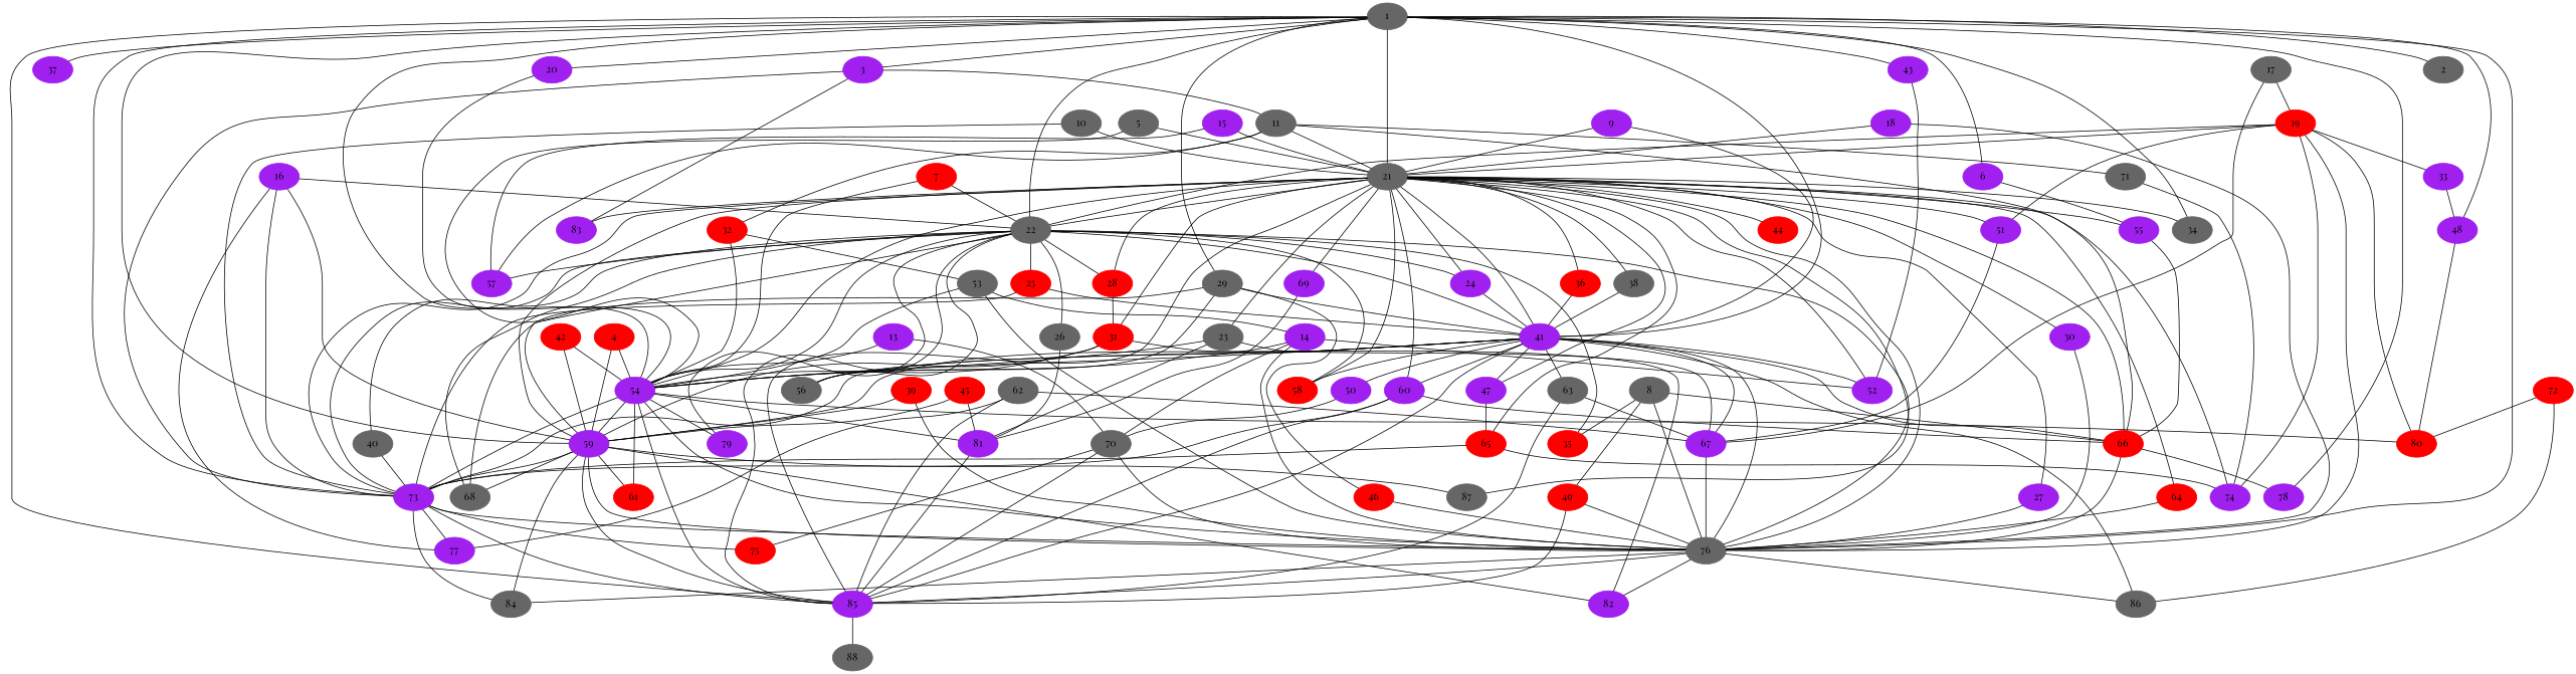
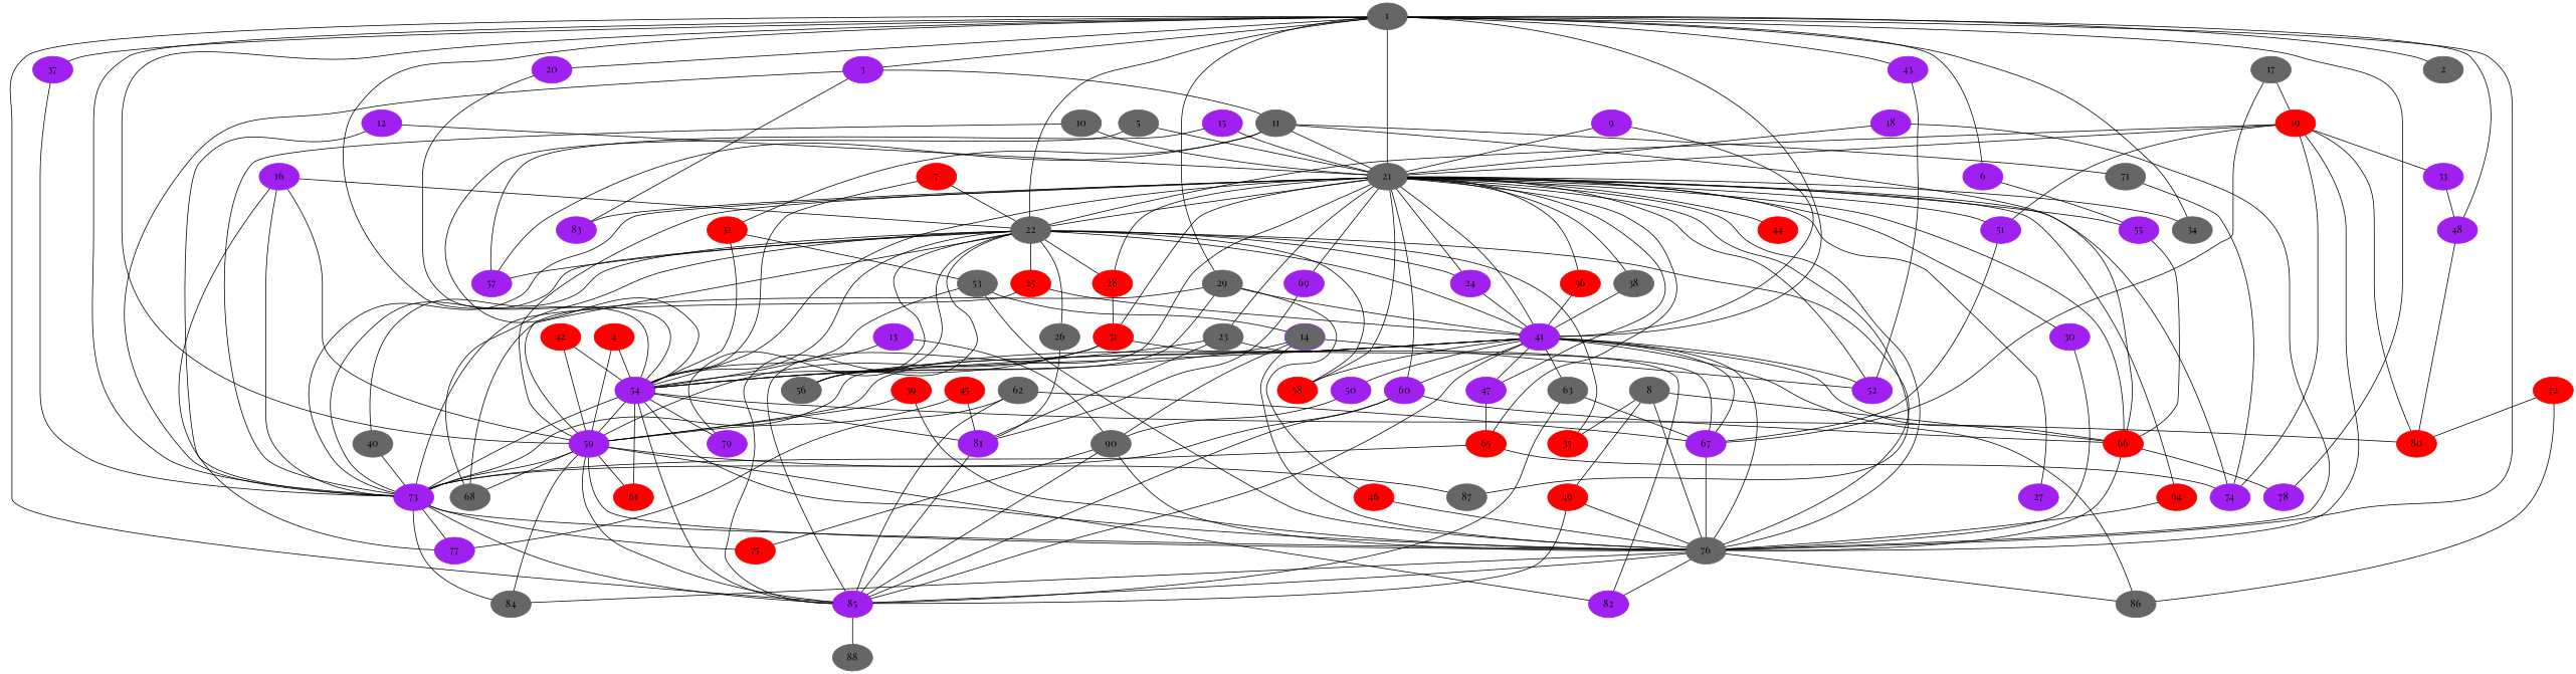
  graph {
    fontname="Playfair Display"
    node [color=purple fontname="Playfair Display" style=filled]
    edge [fontname="Playfair Display" weight=1.0]
    1 [color=gray40]
    2 [color=gray40]
    3
    6
    20
    21 [color=gray40]
    22 [color=gray40]
    29 [color=gray40]
    34 [color=gray40]
    37
    41
    43
    48
    54
    59
    73
    76 [color=gray40]
    78
    85
    11 [color=gray40]
    83
    55
    66 [color=red]
    52
    51
    74
    23 [color=gray40]
    24
    27
    28 [color=red]
    30
    31 [color=red]
    36 [color=red]
    38 [color=gray40]
    44 [color=red]
    47
    58 [color=red]
    60
    64 [color=red]
    65 [color=red]
    69
    87 [color=gray40]
    35 [color=red]
    57
    25 [color=red]
    26 [color=gray40]
    40 [color=gray40]
    56 [color=gray40]
    68 [color=gray40]
    79
    46 [color=red]
    67
    50
    63 [color=gray40]
    86 [color=gray40]
    80 [color=red]
    81
    61 [color=red]
    82
    84 [color=gray40]
    77
    75 [color=red]
    88 [color=gray40]
    32 [color=red]
    71 [color=gray40]
    4 [color=red]
    5 [color=gray40]
    7 [color=red]
    8 [color=gray40]
    49 [color=red]
    9
    10 [color=gray40]
    53 [color=gray40]
+   12
    13
-   70 [color=gray40]
-   14
+   70 [color=gray40 label=90]
+   14 [fillcolor=gray40]
    15
    16
    17 [color=gray40]
    19 [color=red]
    33
    18
    39 [color=red]
    42 [color=red]
    45 [color=red]
    62 [color=gray40]
    72 [color=red]
    1 -- 2
    1 -- 3
    1 -- 6
    1 -- 20
    1 -- 21 [weight=3.0]
    1 -- 22
    1 -- 29 [weight=2.0]
    1 -- 34
    1 -- 37
    1 -- 41
    1 -- 43
    1 -- 48 [weight=2.0]
    1 -- 54
    1 -- 59
    1 -- 73
    1 -- 76
    1 -- 78
    1 -- 85
    3 -- 73
    3 -- 11
    3 -- 83
    6 -- 55
    20 -- 54
    21 -- 22 [weight=2.0]
    21 -- 34
    21 -- 41 [weight=2.0]
    21 -- 54 [weight=4.0]
    21 -- 59 [weight=2.0]
    21 -- 73 [weight=2.0]
    21 -- 76 [weight=2.0]
    21 -- 85 [weight=2.0]
    21 -- 83 [weight=2.0]
    21 -- 55 [weight=2.0]
    21 -- 66
    21 -- 52
    21 -- 51
    21 -- 74
    21 -- 23
    21 -- 24
    21 -- 27
    21 -- 28
    21 -- 30
    21 -- 31
    21 -- 36
    21 -- 38
    21 -- 44 [weight=2.0]
    21 -- 47
    21 -- 58
    21 -- 60
    21 -- 64
    21 -- 65
    21 -- 69
    21 -- 87
    22 -- 41
    22 -- 54
    22 -- 59
    22 -- 73
    22 -- 76 [weight=2.0]
    22 -- 85
    22 -- 24
    22 -- 28
    22 -- 58
    22 -- 35
    22 -- 57 [weight=2.0]
    22 -- 25
    22 -- 26
    22 -- 40
    22 -- 56
    22 -- 68
    22 -- 79
    29 -- 41
    29 -- 56 [weight=2.0]
    29 -- 68
    29 -- 46
+   37 -- 73
    41 -- 54
    41 -- 59
    41 -- 73
    41 -- 76 [weight=4.0]
    41 -- 85
    41 -- 66
    41 -- 52
    41 -- 47
    41 -- 58
    41 -- 60
    41 -- 56
    41 -- 67
    41 -- 50
    41 -- 63
    41 -- 86
    43 -- 52
    48 -- 80
    54 -- 59
    54 -- 73
    54 -- 76
    54 -- 85
    54 -- 79
    54 -- 80
    54 -- 81 [weight=2.0]
    54 -- 61
    59 -- 73
    59 -- 76 [weight=3.0]
    59 -- 85
    59 -- 87
    59 -- 68
    59 -- 61
    59 -- 82
    59 -- 84 [weight=2.0]
    73 -- 76 [weight=2.0]
    73 -- 85
    73 -- 84
    73 -- 77
    73 -- 75
    76 -- 85
    76 -- 86
    76 -- 82
    76 -- 84
    85 -- 88
    11 -- 21
    11 -- 66
    11 -- 57 [weight=3.0]
    11 -- 32
    11 -- 71
    55 -- 66
    66 -- 76
    66 -- 78
    51 -- 67
    23 -- 54
    23 -- 67
    23 -- 81
    24 -- 41
-   27 -- 76 [weight=2.0]
    28 -- 31
    30 -- 76
    31 -- 54
    31 -- 59
    31 -- 82
    36 -- 41
    38 -- 41
    47 -- 65
    60 -- 73
    60 -- 85
    60 -- 66
    64 -- 76
    65 -- 73
    65 -- 74
    69 -- 81
    25 -- 41
    25 -- 73
    26 -- 81
    40 -- 73
    46 -- 76
    67 -- 76
    50 -- 70
    63 -- 85
    63 -- 67
    81 -- 85
    32 -- 54
    32 -- 53
    71 -- 74
    4 -- 54
    4 -- 59
    5 -- 21
    5 -- 54
    7 -- 22
    7 -- 54
    8 -- 76 [weight=2.0]
    8 -- 66
    8 -- 35
    8 -- 49
    49 -- 76
    49 -- 85
    9 -- 21
    9 -- 41
    10 -- 21
    10 -- 73
    53 -- 54
    53 -- 76
    53 -- 14
+   12 -- 21
+   12 -- 73
    13 -- 54
    13 -- 70
    70 -- 76
    70 -- 85
    70 -- 75
    14 -- 54
    14 -- 76
    14 -- 52
    14 -- 70
    15 -- 21 [weight=2.0]
    15 -- 57
    16 -- 22
    16 -- 59
    16 -- 73
    16 -- 77
    17 -- 67
    17 -- 19
    19 -- 21
    19 -- 22
    19 -- 76
    19 -- 51
    19 -- 74
    19 -- 80
    19 -- 33
    33 -- 48
    18 -- 21
    18 -- 76
    39 -- 59
    39 -- 76
    42 -- 54
    42 -- 59
    45 -- 59
    45 -- 81
    62 -- 85
    62 -- 67
    62 -- 77
    72 -- 86
    72 -- 80
  }
